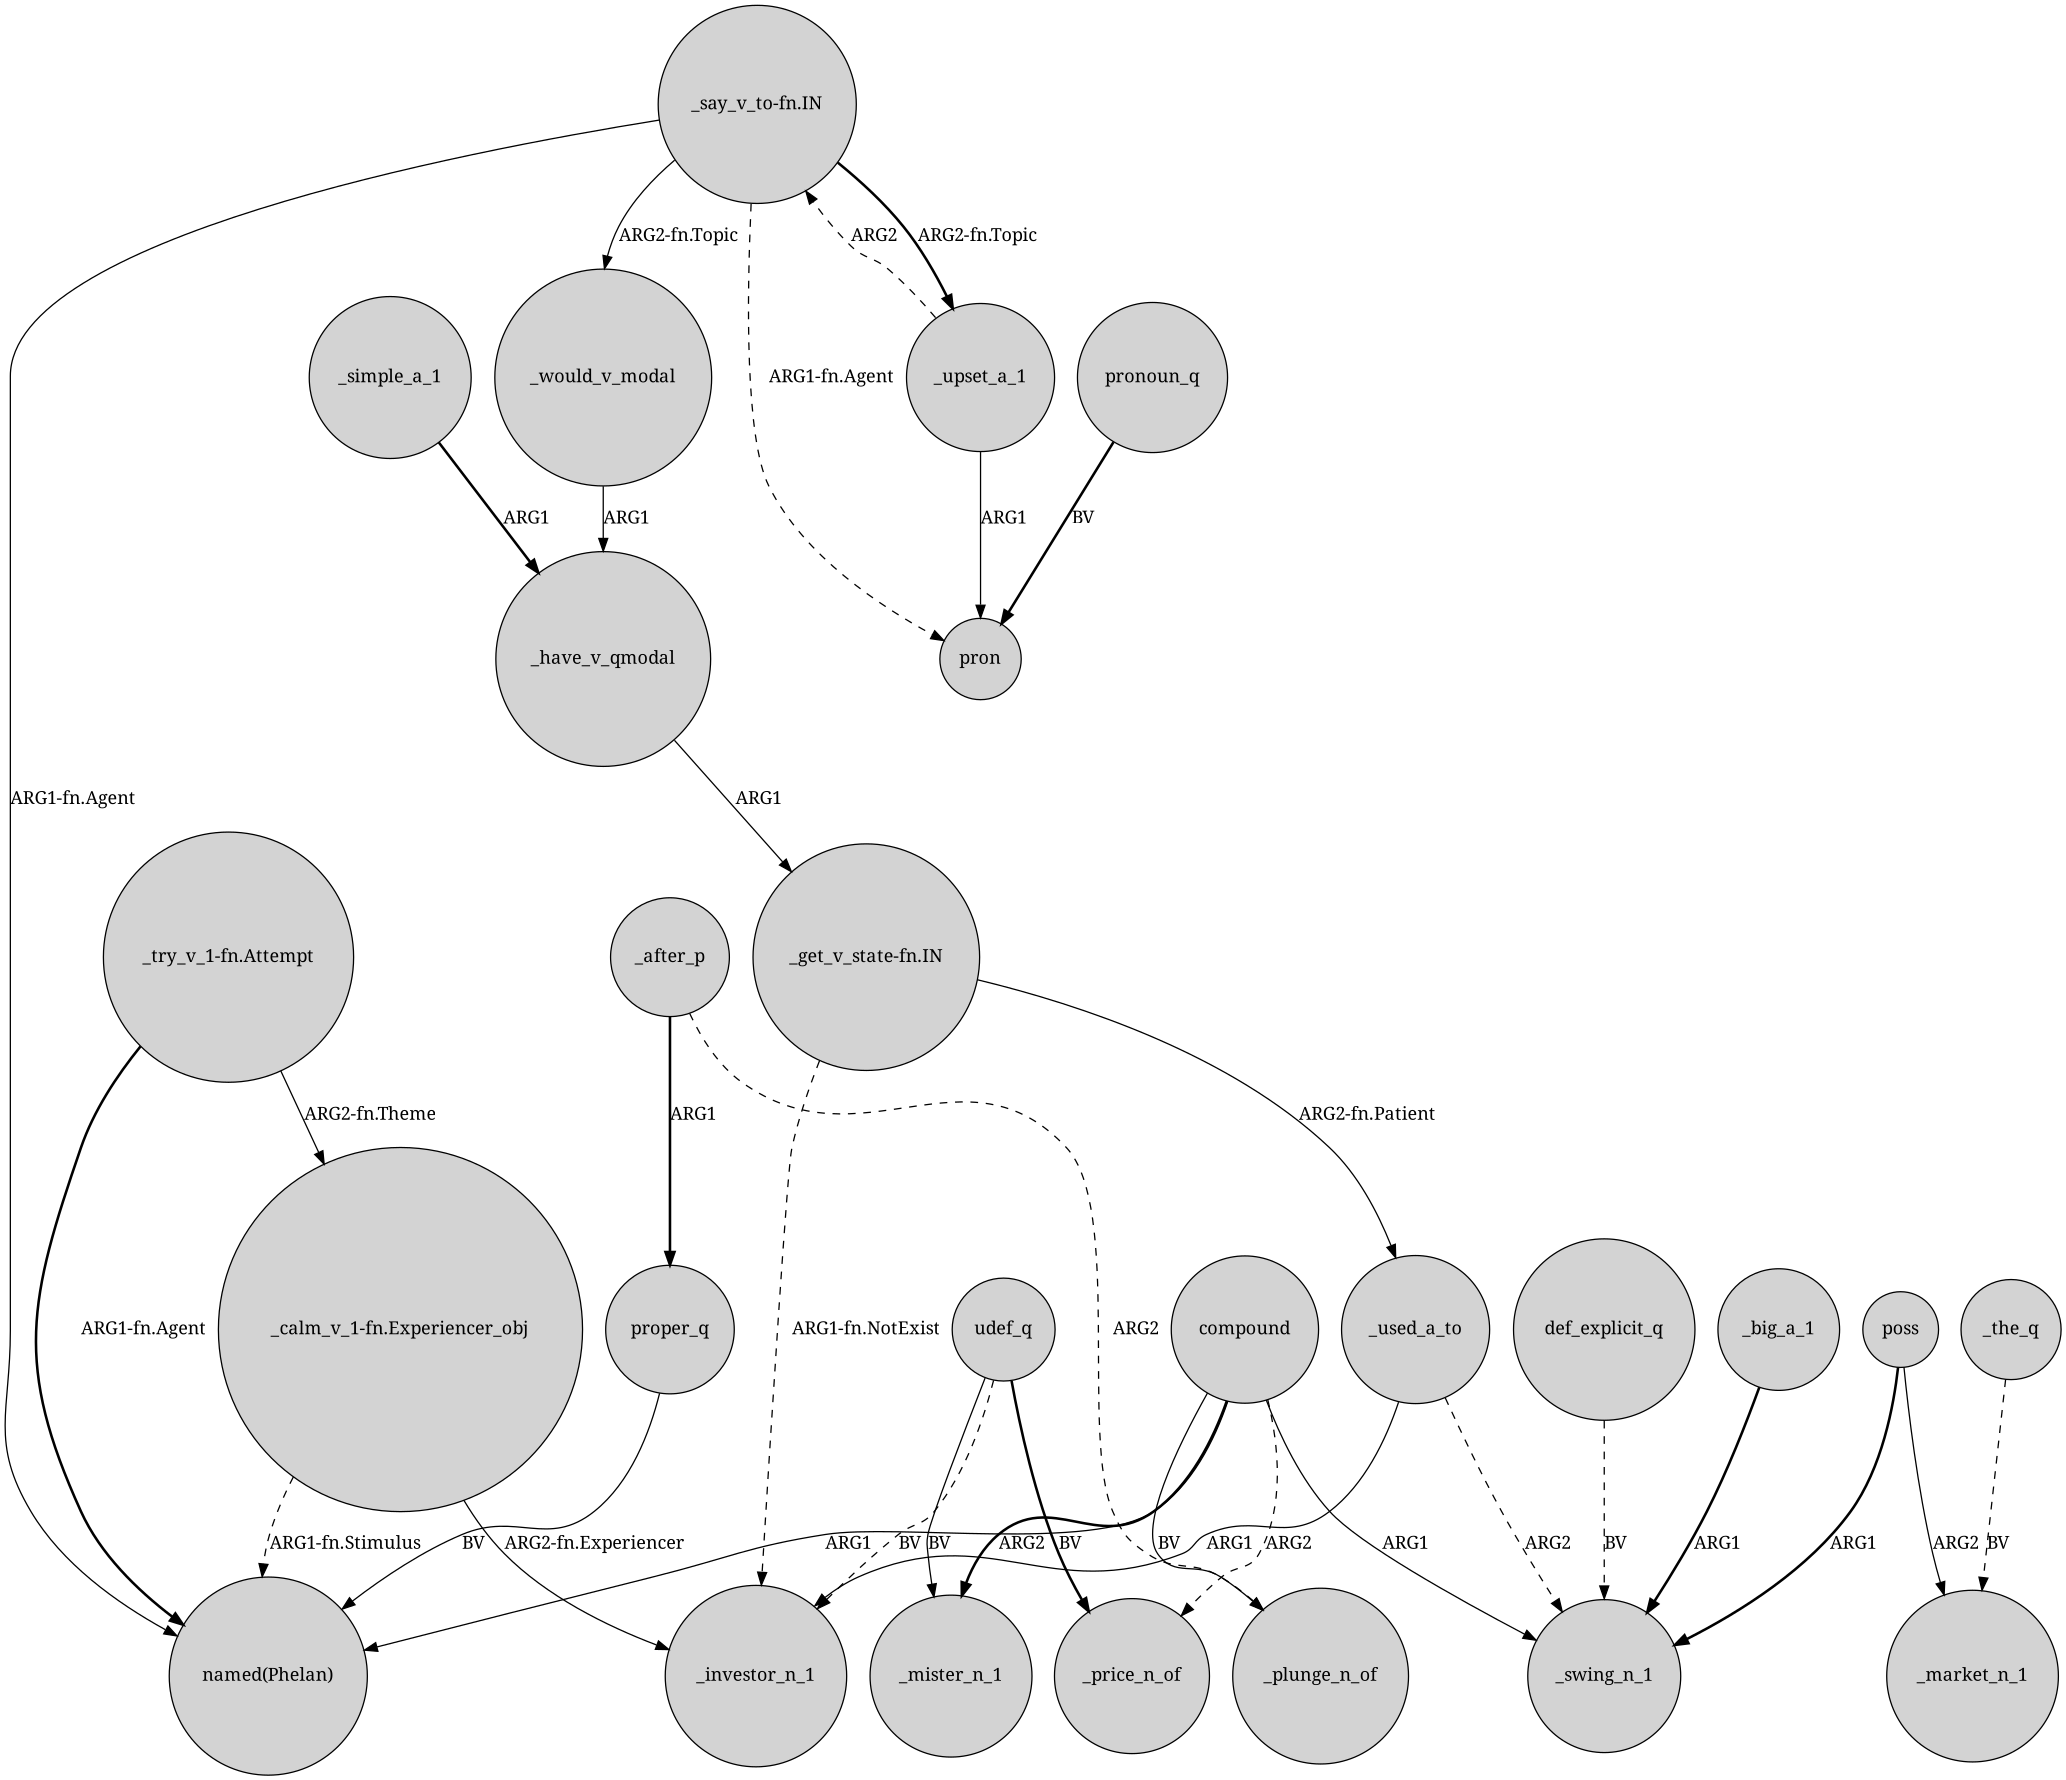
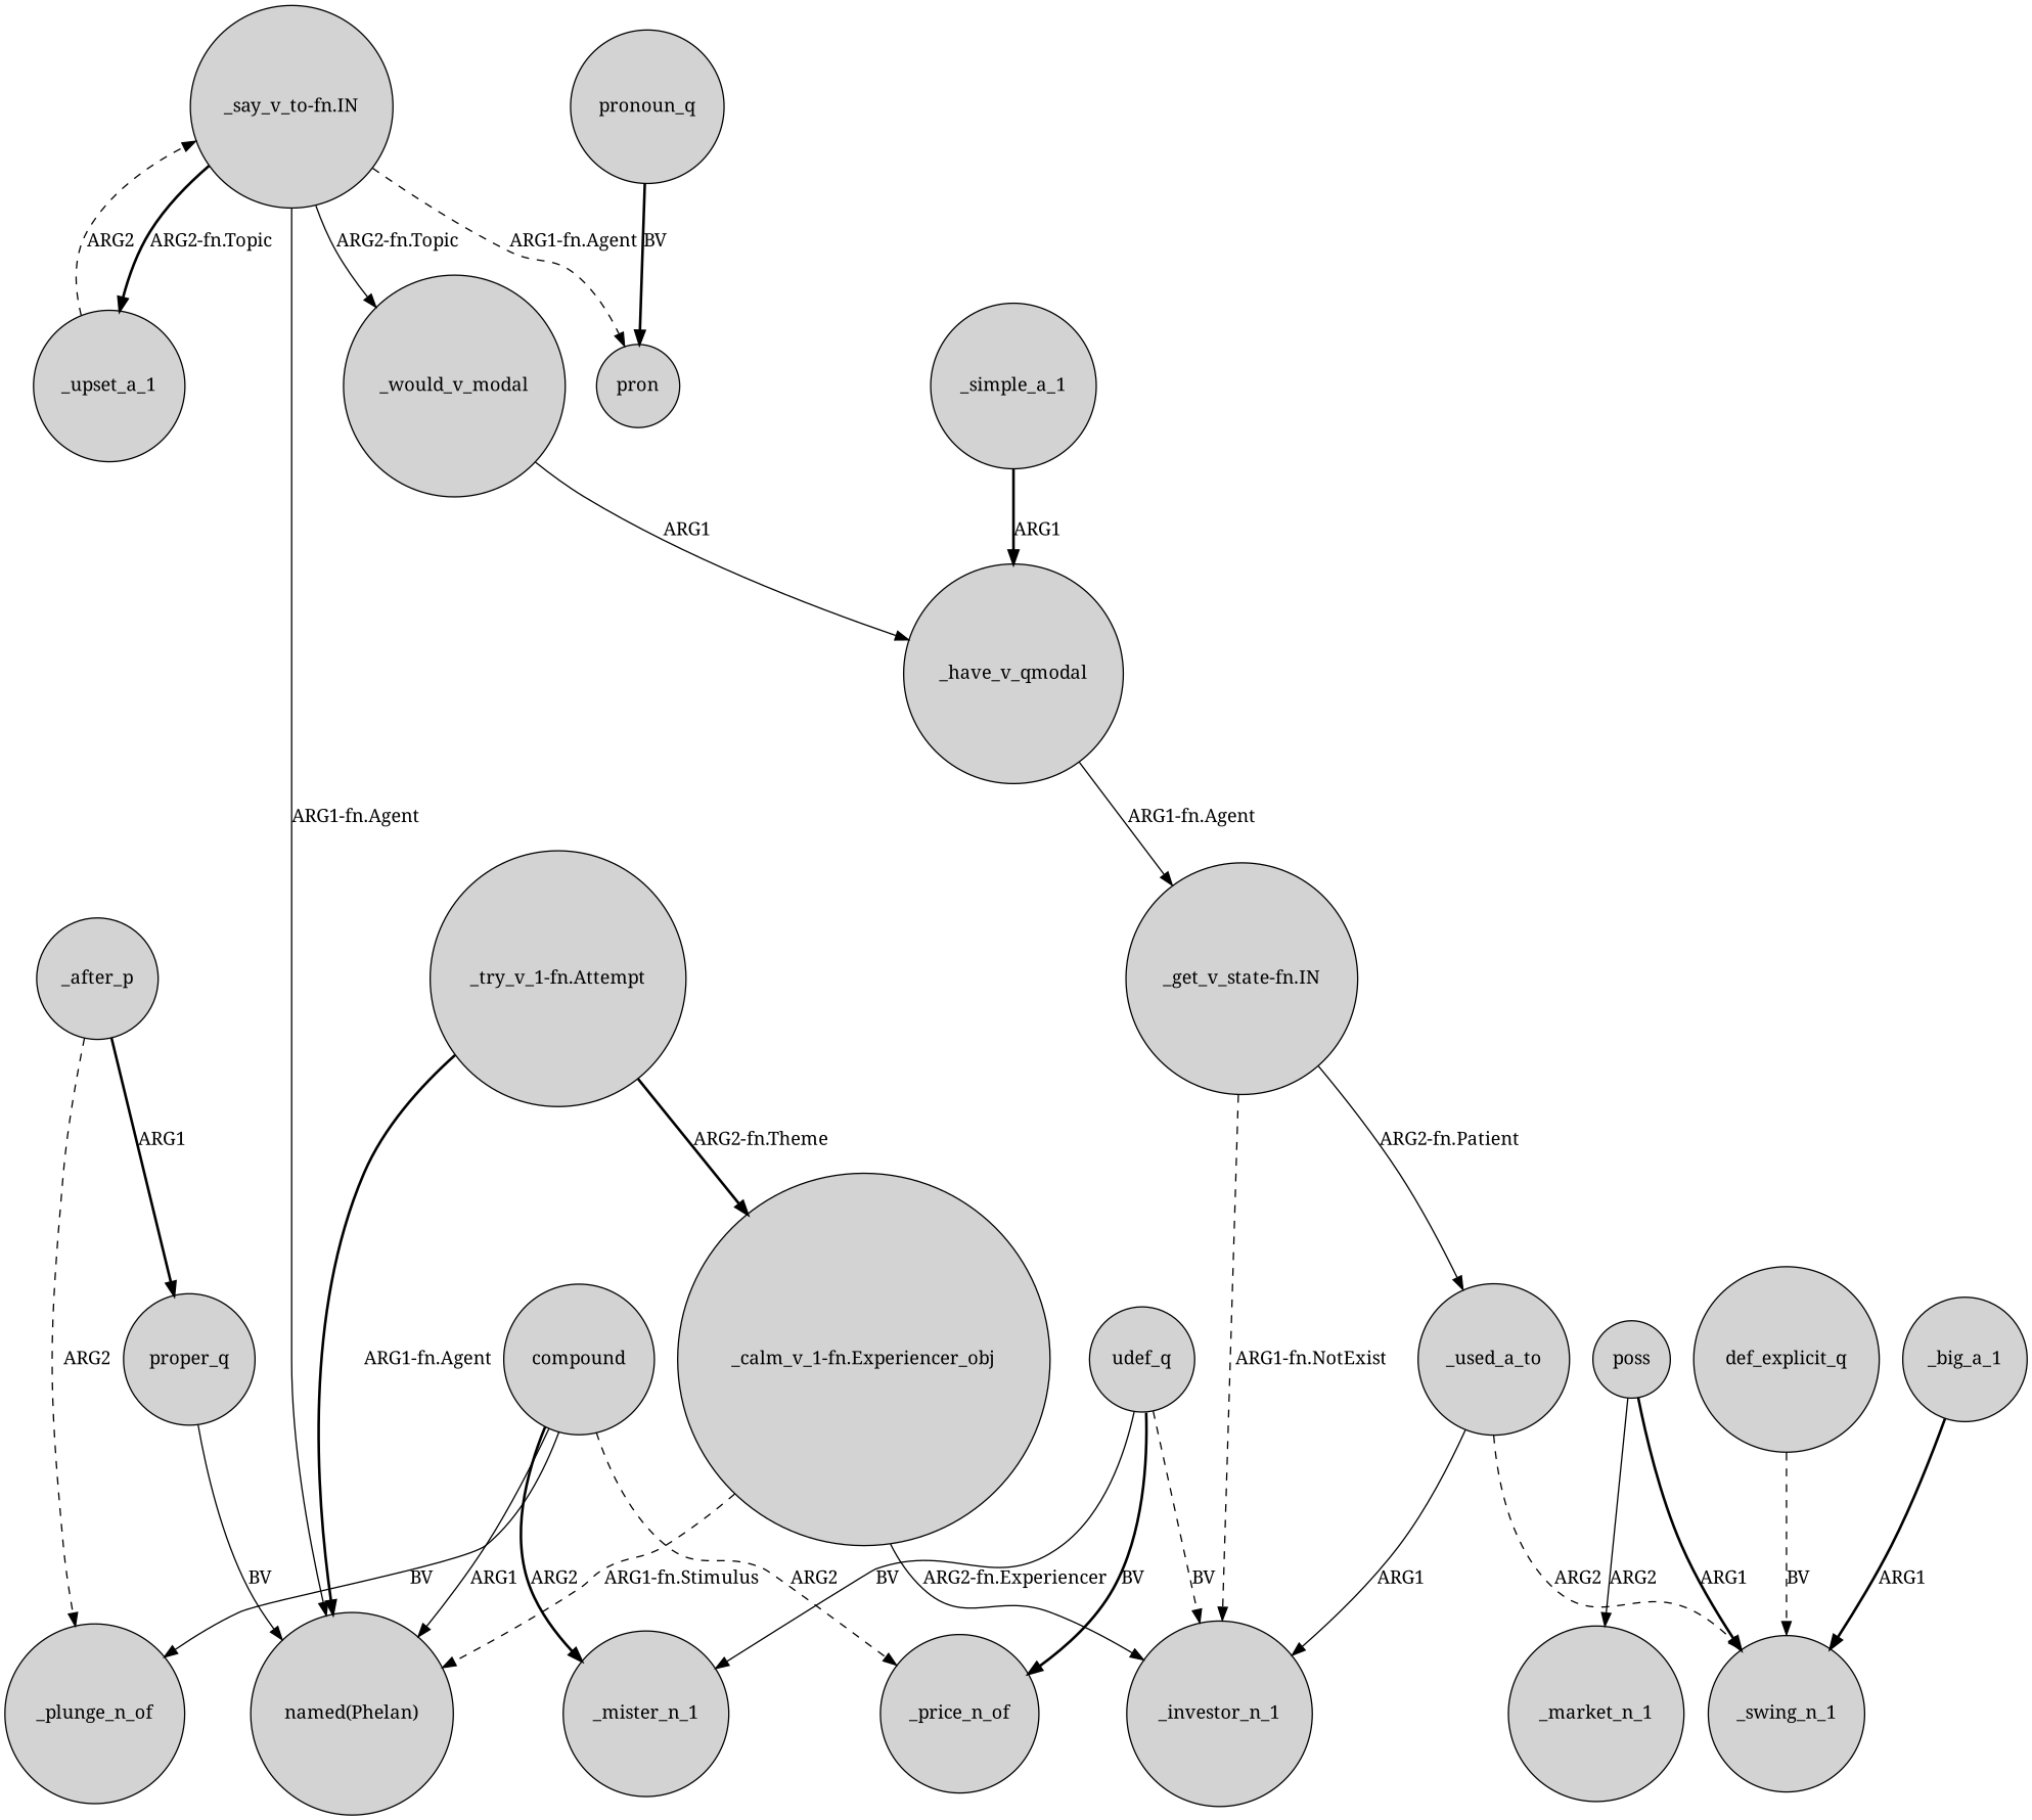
  digraph {
    fontname="Noto Serif"
    node [fontname="Noto Serif" shape=circle style=filled]
    edge [fontname="Noto Serif" style=solid]
    "_say_v_to-fn.IN"
    _would_v_modal
    "named(Phelan)"
    _upset_a_1
    pron
    _have_v_qmodal
    "_get_v_state-fn.IN"
    "_try_v_1-fn.Attempt"
    "_calm_v_1-fn.Experiencer_obj"
    _investor_n_1
    _after_p
    _plunge_n_of
    proper_q
    compound
    _price_n_of
    _swing_n_1
    _mister_n_1
    _used_a_to
    udef_q
-   _the_q
    _market_n_1
    def_explicit_q
    pronoun_q
    poss
    _simple_a_1
    _big_a_1
    "_say_v_to-fn.IN" -> _would_v_modal [label="ARG2-fn.Topic"]
    "_say_v_to-fn.IN" -> "named(Phelan)" [label="ARG1-fn.Agent"]
    "_say_v_to-fn.IN" -> _upset_a_1 [label="ARG2-fn.Topic" style=bold]
    "_say_v_to-fn.IN" -> pron [label="ARG1-fn.Agent" style=dashed]
    _would_v_modal -> _have_v_qmodal [label=ARG1]
    _upset_a_1 -> "_say_v_to-fn.IN" [label=ARG2 style=dashed]
-   _upset_a_1 -> pron [label=ARG1]
-   _have_v_qmodal -> "_get_v_state-fn.IN" [label=ARG1]
+   _have_v_qmodal -> "_get_v_state-fn.IN" [label="ARG1-fn.Agent"]
    "_get_v_state-fn.IN" -> _investor_n_1 [label="ARG1-fn.NotExist" style=dashed]
    "_get_v_state-fn.IN" -> _used_a_to [label="ARG2-fn.Patient"]
    "_try_v_1-fn.Attempt" -> "named(Phelan)" [label="ARG1-fn.Agent" style=bold]
-   "_try_v_1-fn.Attempt" -> "_calm_v_1-fn.Experiencer_obj" [label="ARG2-fn.Theme"]
+   "_try_v_1-fn.Attempt" -> "_calm_v_1-fn.Experiencer_obj" [label="ARG2-fn.Theme" style=bold]
    "_calm_v_1-fn.Experiencer_obj" -> "named(Phelan)" [label="ARG1-fn.Stimulus" style=dashed]
    "_calm_v_1-fn.Experiencer_obj" -> _investor_n_1 [label="ARG2-fn.Experiencer"]
    _after_p -> _plunge_n_of [label=ARG2 style=dashed]
    _after_p -> proper_q [label=ARG1 style=bold]
    proper_q -> "named(Phelan)" [label=BV]
    compound -> "named(Phelan)" [label=ARG1]
    compound -> _plunge_n_of [label=BV]
    compound -> _price_n_of [label=ARG2 style=dashed]
-   compound -> _swing_n_1 [label=ARG1]
    compound -> _mister_n_1 [label=ARG2 style=bold]
    _used_a_to -> _investor_n_1 [label=ARG1]
    _used_a_to -> _swing_n_1 [label=ARG2 style=dashed]
    udef_q -> _investor_n_1 [label=BV style=dashed]
    udef_q -> _price_n_of [label=BV style=bold]
    udef_q -> _mister_n_1 [label=BV]
-   _the_q -> _market_n_1 [label=BV style=dashed]
    def_explicit_q -> _swing_n_1 [label=BV style=dashed]
    pronoun_q -> pron [label=BV style=bold]
    poss -> _swing_n_1 [label=ARG1 style=bold]
    poss -> _market_n_1 [label=ARG2]
    _simple_a_1 -> _have_v_qmodal [label=ARG1 style=bold]
    _big_a_1 -> _swing_n_1 [label=ARG1 style=bold]
  }
